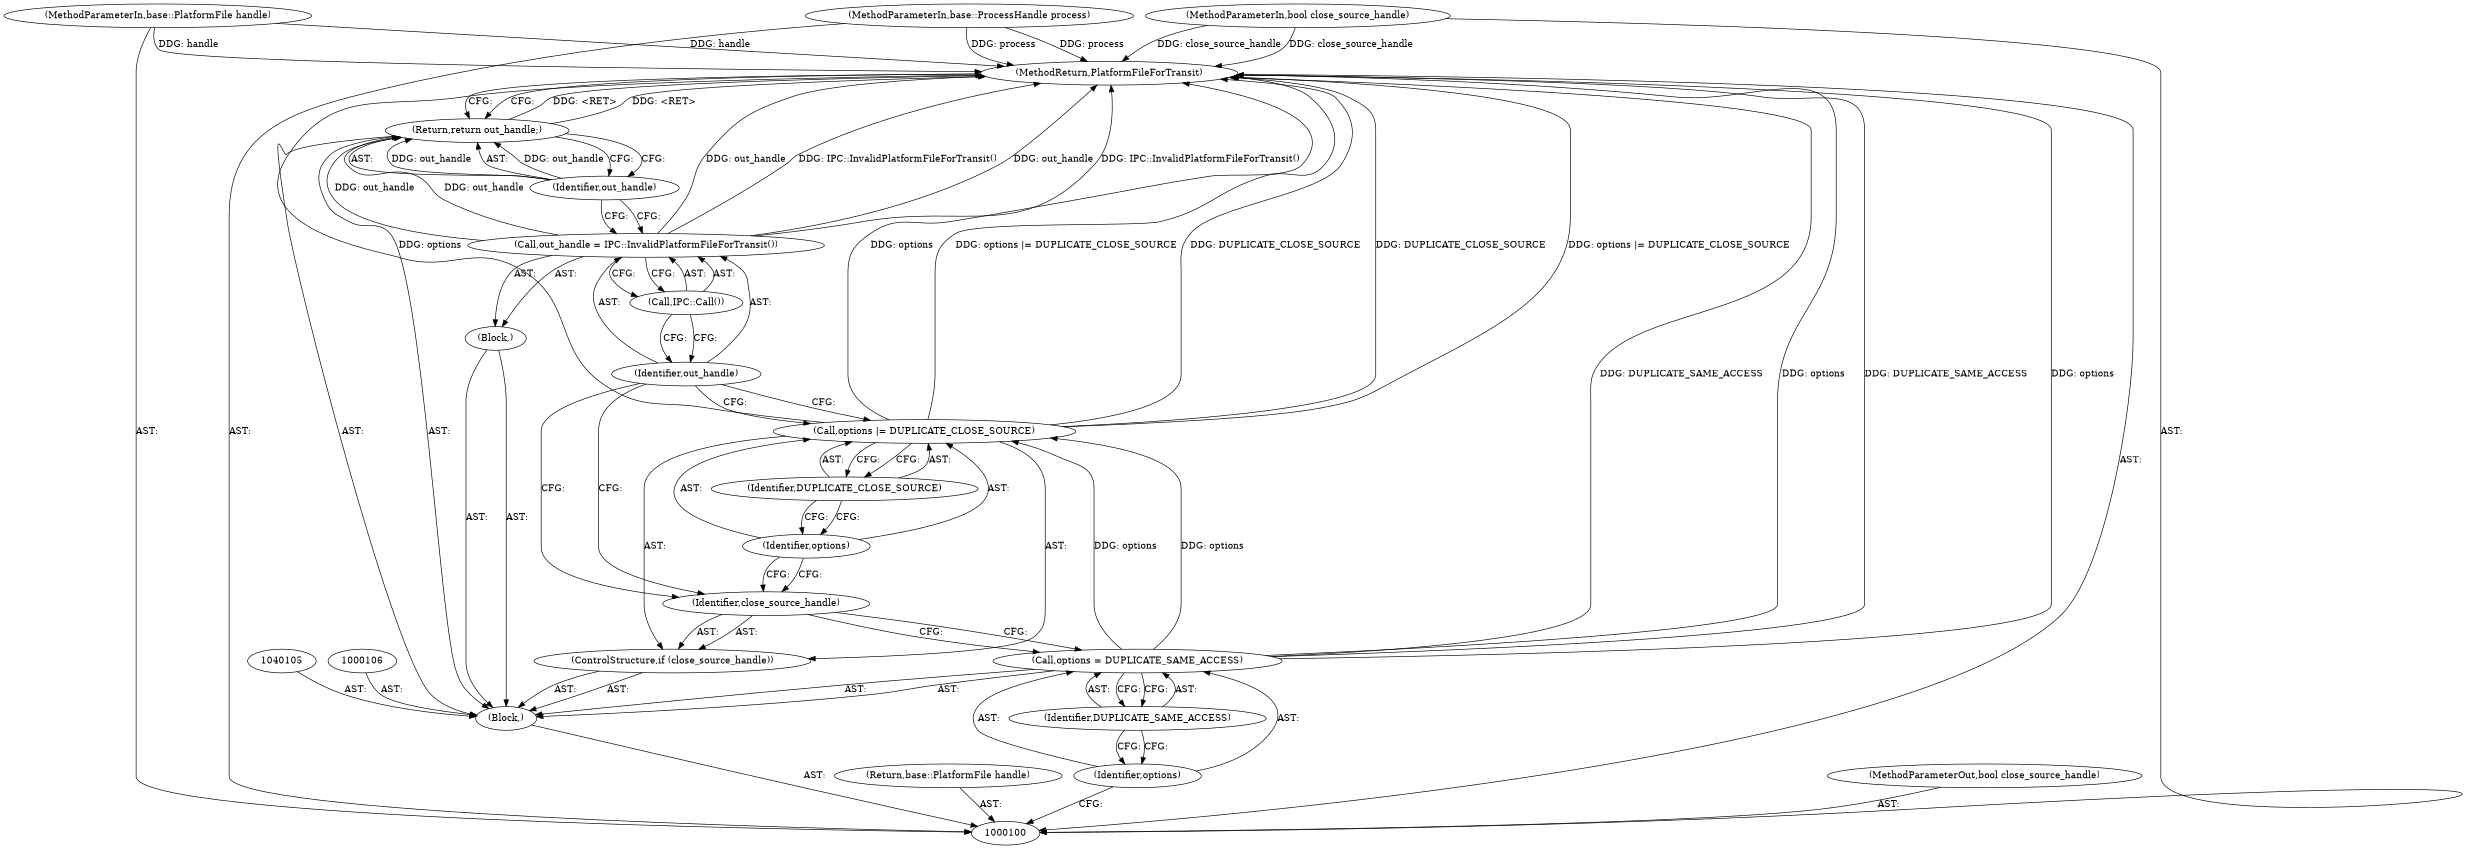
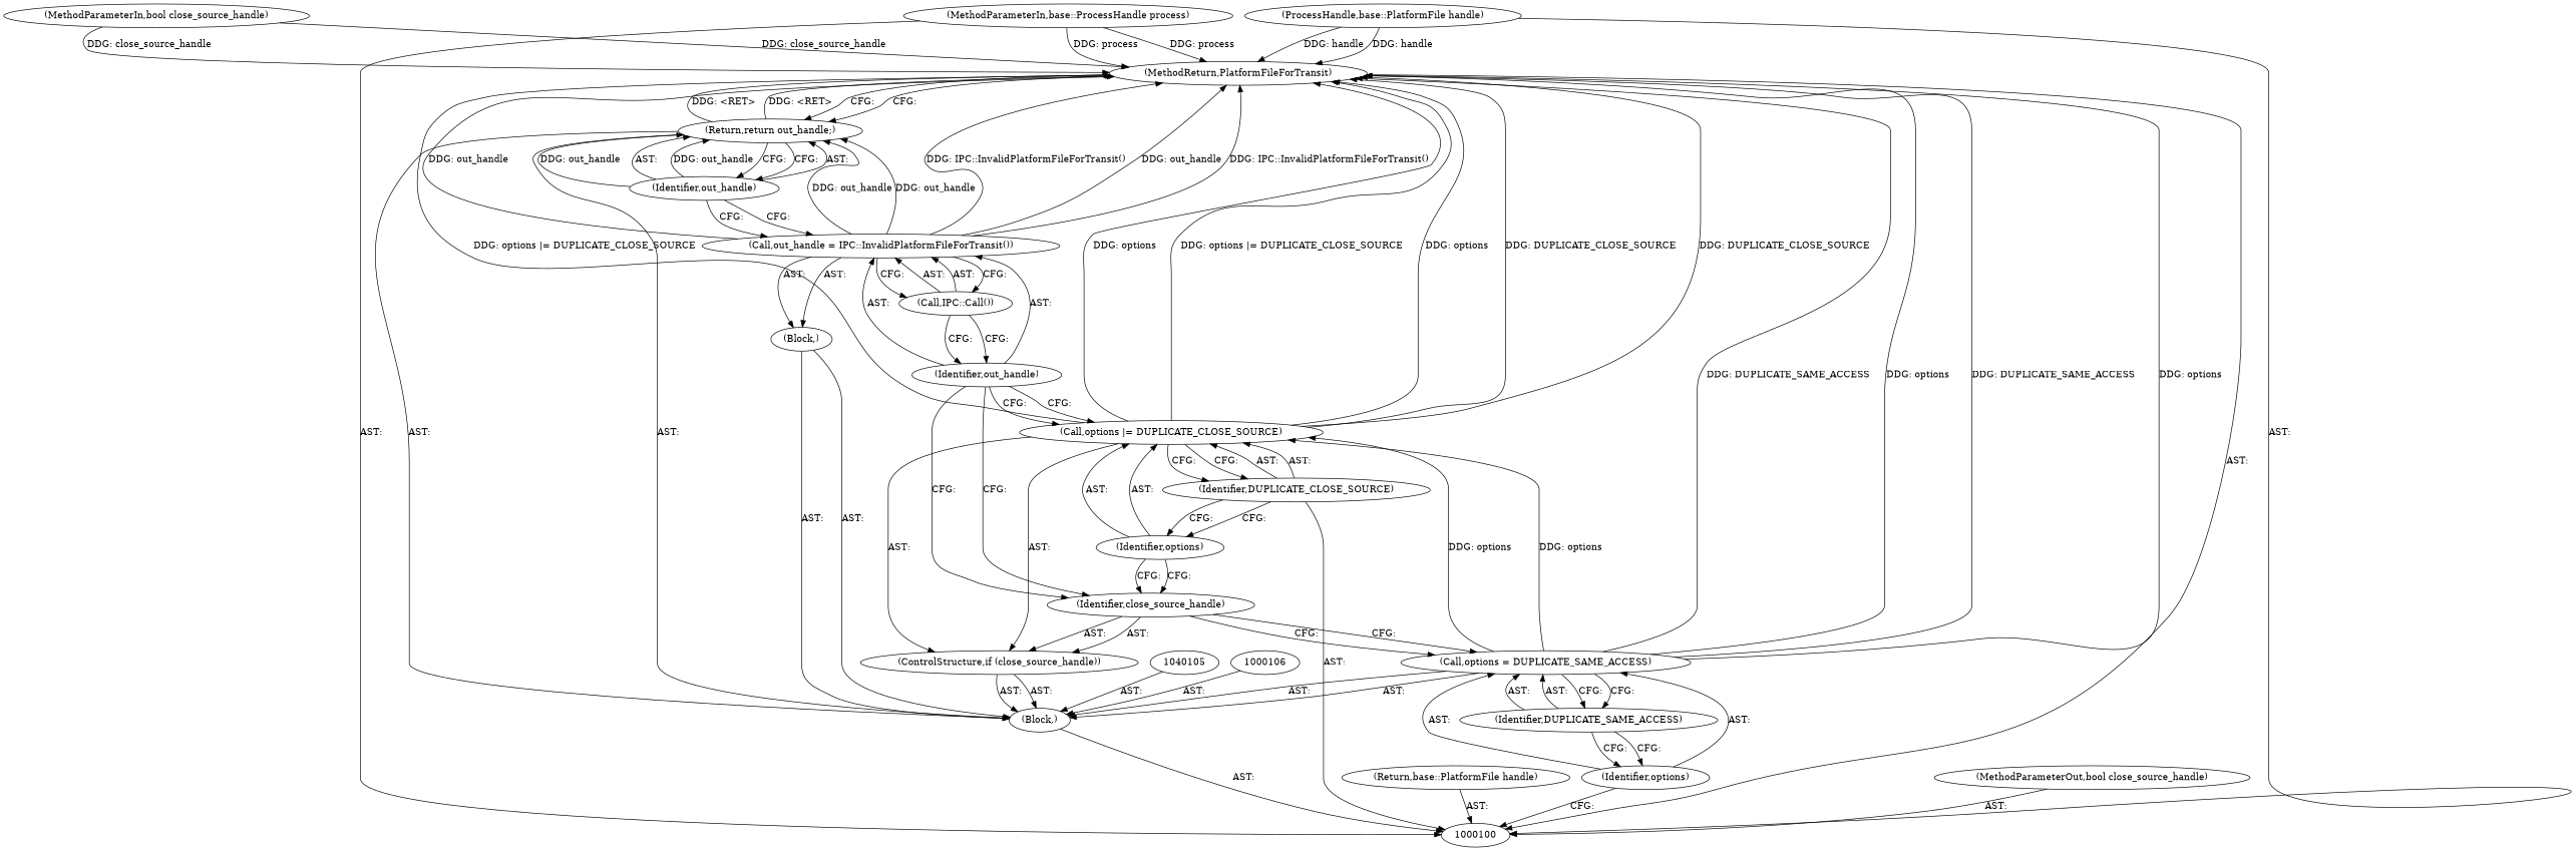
  digraph {
    n1 [label="(MethodReturn,PlatformFileForTransit)"]
    n2 [label="(Return,return out_handle;)"]
    1000100
    n4 [label="(Block,)"]
    n5 [label="(Identifier,out_handle)"]
-   n6 [label="(MethodParameterIn,base::PlatformFile handle)"]
+   n6 [label="(ProcessHandle,base::PlatformFile handle)"]
    n7 [label="(Return,base::PlatformFile handle)"]
    n8 [label="(Block,)"]
    n9 [label="(Call,IPC::Call())"]
    n10 [label="(Call,out_handle = IPC::InvalidPlatformFileForTransit())"]
    n11 [label="(Identifier,out_handle)"]
    n12 [label="(Identifier,close_source_handle)"]
    n13 [label="(Call,options |= DUPLICATE_CLOSE_SOURCE)"]
    n14 [label="(Call,options = DUPLICATE_SAME_ACCESS)"]
    n15 [label="(ControlStructure,if (close_source_handle))"]
    n16 [label="(Identifier,DUPLICATE_CLOSE_SOURCE)"]
    n17 [label="(MethodParameterIn,base::ProcessHandle process)"]
    n18 [label="(MethodParameterIn,bool close_source_handle)"]
    n19 [label="(MethodParameterOut,bool close_source_handle)"]
    n20 [label="(Identifier,DUPLICATE_SAME_ACCESS)"]
    n21 [label="(Identifier,options)"]
    n22 [label="(Identifier,options)"]
    n23 [label=1040105]
    1000106
    n1 -> n2 [label="CFG: "]
    n1 -> n2 [label="CFG: "]
    n1 -> 1000100 [label="AST: "]
    n2 -> n1 [label="DDG: <RET>"]
    n2 -> n1 [label="DDG: <RET>"]
    n2 -> n4 [label="AST: "]
    n2 -> n4 [label="AST: "]
    n2 -> n5 [label="CFG: "]
    n2 -> n5 [label="CFG: "]
    n4 -> 1000100 [label="AST: "]
    n5 -> n2 [label="AST: "]
    n5 -> n2 [label="DDG: out_handle"]
    n5 -> n2 [label="AST: "]
    n5 -> n2 [label="DDG: out_handle"]
    n5 -> n10 [label="CFG: "]
    n5 -> n10 [label="CFG: "]
    n6 -> n1 [label="DDG: handle"]
    n6 -> n1 [label="DDG: handle"]
    n6 -> 1000100 [label="AST: "]
    n7 -> 1000100 [label="AST: "]
    n8 -> n4 [label="AST: "]
    n8 -> n4 [label="AST: "]
    n9 -> n10 [label="AST: "]
    n9 -> n10 [label="AST: "]
    n9 -> n11 [label="CFG: "]
    n9 -> n11 [label="CFG: "]
    n10 -> n1 [label="DDG: out_handle"]
    n10 -> n1 [label="DDG: IPC::InvalidPlatformFileForTransit()"]
    n10 -> n1 [label="DDG: out_handle"]
    n10 -> n1 [label="DDG: IPC::InvalidPlatformFileForTransit()"]
    n10 -> n2 [label="DDG: out_handle"]
    n10 -> n2 [label="DDG: out_handle"]
    n10 -> n8 [label="AST: "]
    n10 -> n8 [label="AST: "]
    n10 -> n9 [label="CFG: "]
    n10 -> n9 [label="CFG: "]
    n11 -> n10 [label="AST: "]
    n11 -> n10 [label="AST: "]
    n11 -> n12 [label="CFG: "]
    n11 -> n12 [label="CFG: "]
    n11 -> n13 [label="CFG: "]
    n11 -> n13 [label="CFG: "]
    n12 -> n14 [label="CFG: "]
    n12 -> n14 [label="CFG: "]
    n12 -> n15 [label="AST: "]
    n12 -> n15 [label="AST: "]
    n13 -> n1 [label="DDG: DUPLICATE_CLOSE_SOURCE"]
    n13 -> n1 [label="DDG: options |= DUPLICATE_CLOSE_SOURCE"]
    n13 -> n1 [label="DDG: options"]
    n13 -> n1 [label="DDG: DUPLICATE_CLOSE_SOURCE"]
    n13 -> n1 [label="DDG: options |= DUPLICATE_CLOSE_SOURCE"]
    n13 -> n1 [label="DDG: options"]
    n13 -> n15 [label="AST: "]
    n13 -> n15 [label="AST: "]
    n13 -> n16 [label="CFG: "]
    n13 -> n16 [label="CFG: "]
    n14 -> n1 [label="DDG: options"]
    n14 -> n1 [label="DDG: DUPLICATE_SAME_ACCESS"]
    n14 -> n1 [label="DDG: options"]
    n14 -> n1 [label="DDG: DUPLICATE_SAME_ACCESS"]
    n14 -> n4 [label="AST: "]
    n14 -> n4 [label="AST: "]
    n14 -> n13 [label="DDG: options"]
    n14 -> n13 [label="DDG: options"]
    n14 -> n20 [label="CFG: "]
    n14 -> n20 [label="CFG: "]
    n15 -> n4 [label="AST: "]
    n15 -> n4 [label="AST: "]
    n16 -> n13 [label="AST: "]
    n16 -> n13 [label="AST: "]
    n16 -> n22 [label="CFG: "]
    n16 -> n22 [label="CFG: "]
    n17 -> n1 [label="DDG: process"]
    n17 -> n1 [label="DDG: process"]
    n17 -> 1000100 [label="AST: "]
    n18 -> n1 [label="DDG: close_source_handle"]
    n18 -> n1 [label="DDG: close_source_handle"]
-   n18 -> 1000100 [label="AST: "]
+   n16 -> 1000100 [label="AST: "]
    n19 -> 1000100 [label="AST: "]
    n20 -> n14 [label="AST: "]
    n20 -> n14 [label="AST: "]
    n20 -> n21 [label="CFG: "]
    n20 -> n21 [label="CFG: "]
    n21 -> 1000100 [label="CFG: "]
    n21 -> n14 [label="AST: "]
    n21 -> n14 [label="AST: "]
    n22 -> n12 [label="CFG: "]
    n22 -> n12 [label="CFG: "]
    n22 -> n13 [label="AST: "]
    n22 -> n13 [label="AST: "]
    n23 -> n4 [label="AST: "]
    1000106 -> n4 [label="AST: "]
  }
